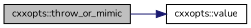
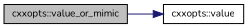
  digraph {
    rankdir=LR
    fontname=Nunito
    node [color=black fontname=Nunito fontsize=10 shape=record style=filled]
-   n1 [fillcolor=grey75 fontcolor=black height=0.2 label="cxxopts::throw_or_mimic" width=0.4]
+   n1 [fillcolor=grey75 fontcolor=black height=0.2 label="cxxopts::value_or_mimic" width=0.4]
    n2 [fillcolor=white height=0.2 label="cxxopts::value" width=0.4]
    n1 -> n2 [color=midnightblue fontname=Nunito fontsize=10 labelfontname=Helvetica labelfontsize=10 style=solid]
  }
